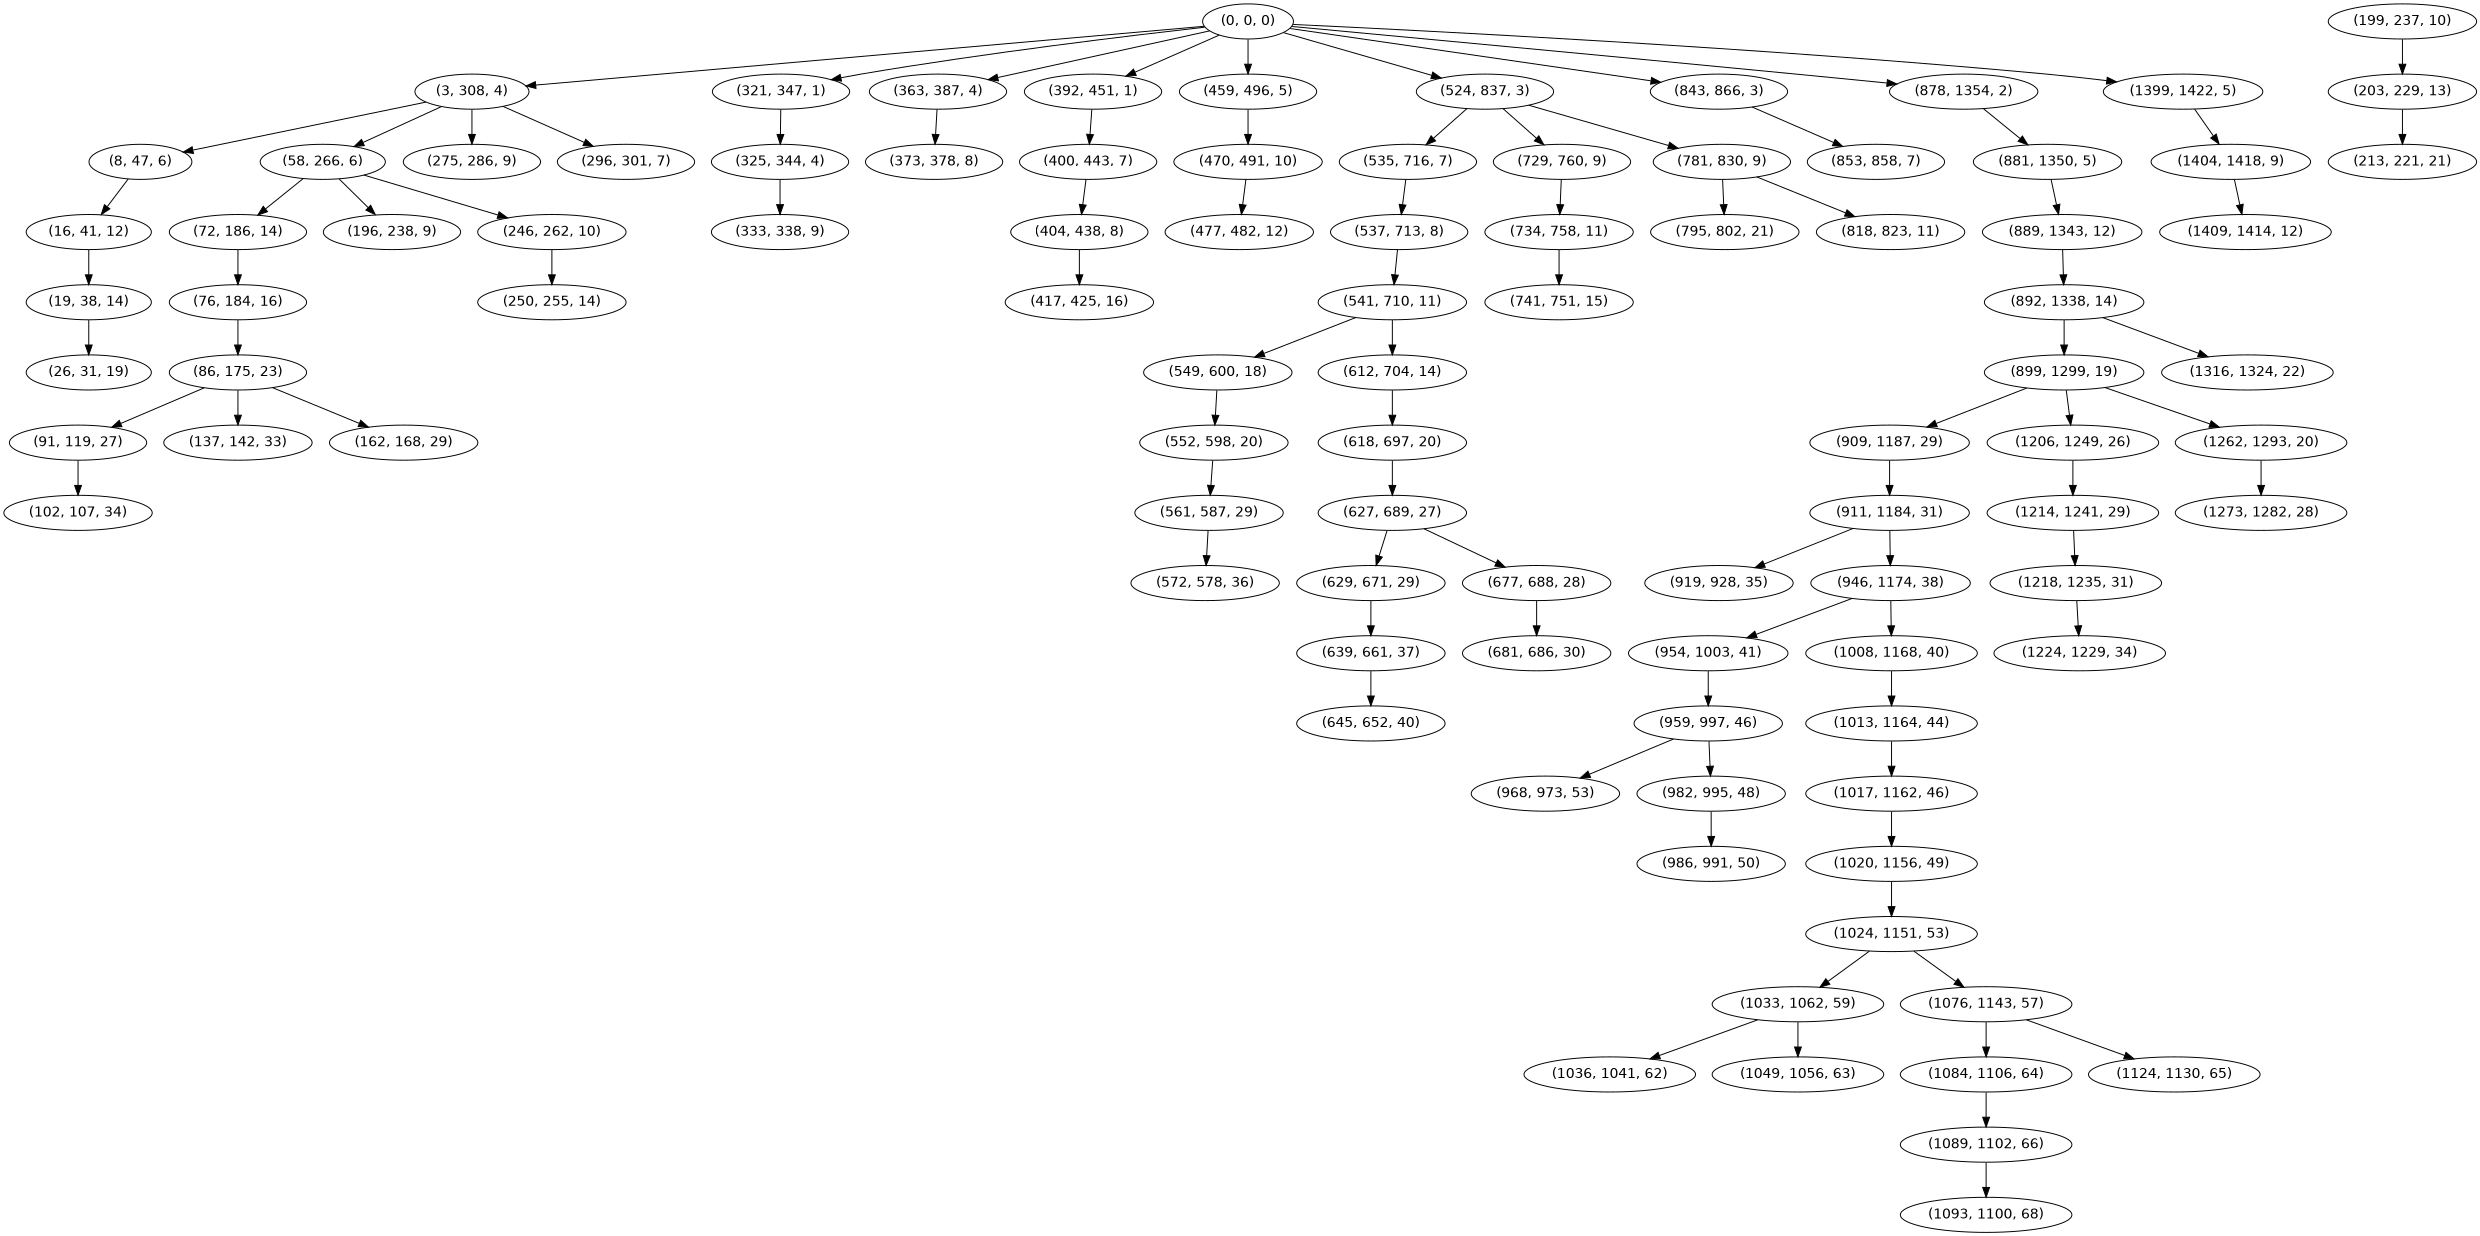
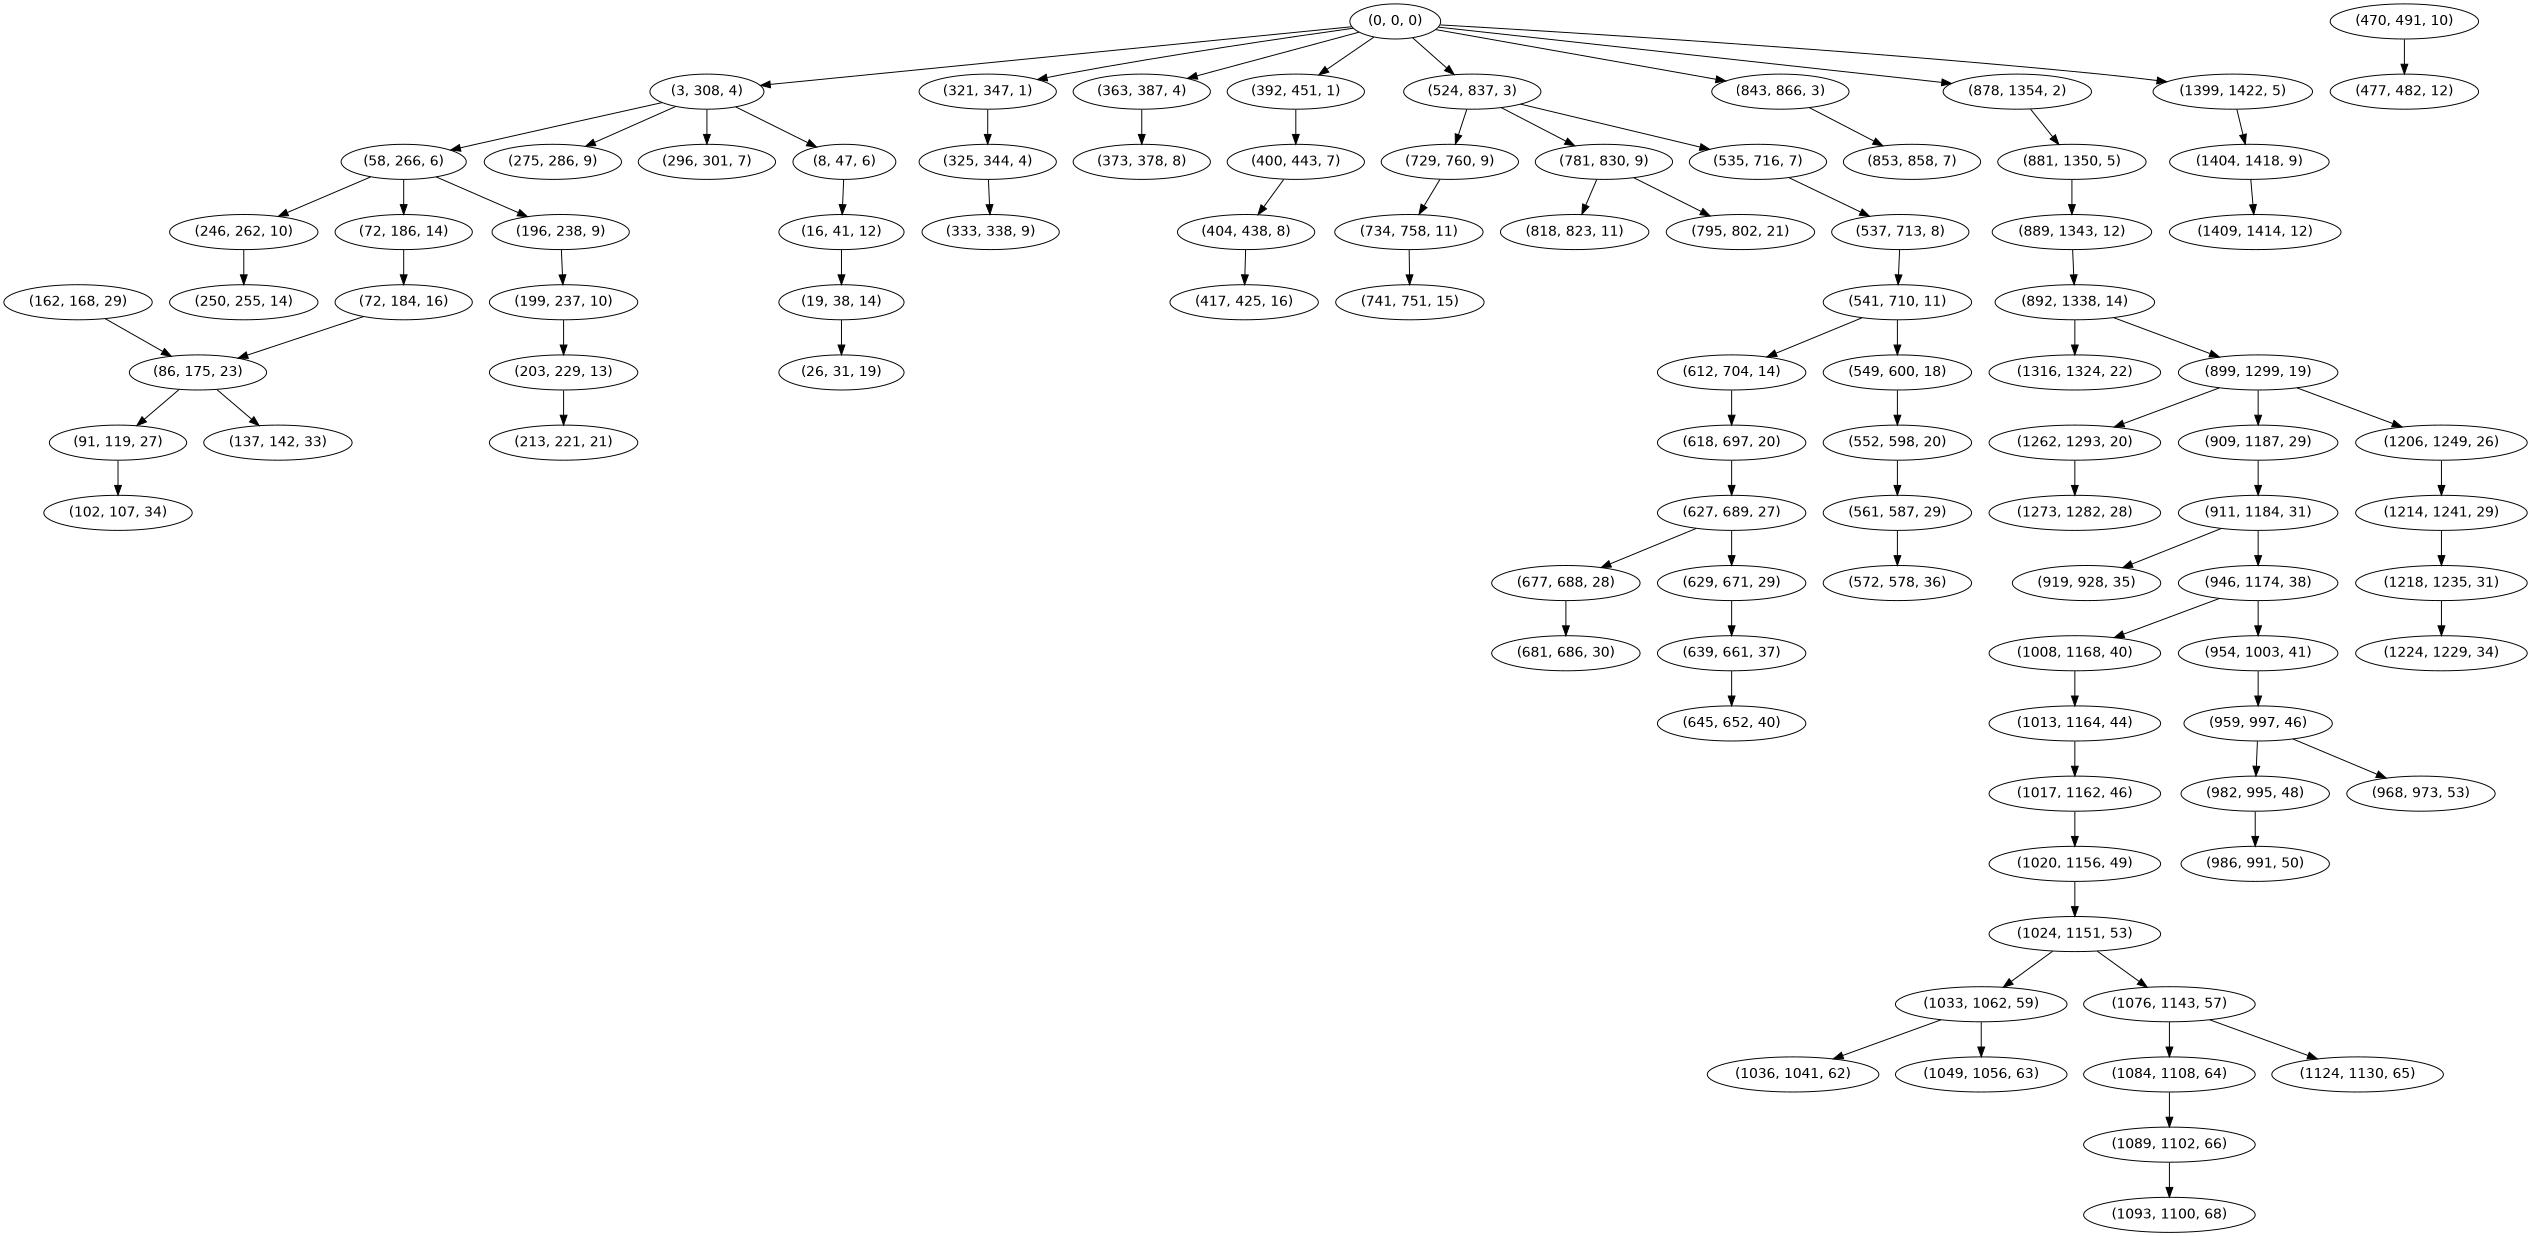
  digraph {
    fontname="DejaVu Sans"
    node [fontname="DejaVu Sans"]
    edge [fontname="DejaVu Sans"]
    n1 [label="(3, 308, 4)"]
    "(0, 0, 0)"
    "(321, 347, 1)"
    "(363, 387, 4)"
    "(392, 451, 1)"
-   "(459, 496, 5)"
    "(524, 837, 3)"
    "(843, 866, 3)"
    "(878, 1354, 2)"
    "(1399, 1422, 5)"
    "(8, 47, 6)"
    "(58, 266, 6)"
    "(275, 286, 9)"
    "(296, 301, 7)"
    "(325, 344, 4)"
    "(373, 378, 8)"
    "(400, 443, 7)"
    "(470, 491, 10)"
    "(535, 716, 7)"
    "(729, 760, 9)"
    "(781, 830, 9)"
    "(853, 858, 7)"
    "(881, 1350, 5)"
    "(1404, 1418, 9)"
    "(16, 41, 12)"
    "(72, 186, 14)"
    "(196, 238, 9)"
    "(246, 262, 10)"
    "(19, 38, 14)"
    "(26, 31, 19)"
-   "(76, 184, 16)"
+   "(76, 184, 16)" [label="(72, 184, 16)"]
    "(199, 237, 10)"
    "(250, 255, 14)"
    "(86, 175, 23)"
    "(91, 119, 27)"
    "(137, 142, 33)"
    "(162, 168, 29)"
    "(102, 107, 34)"
    "(203, 229, 13)"
    "(213, 221, 21)"
    "(333, 338, 9)"
    "(404, 438, 8)"
    "(417, 425, 16)"
    "(477, 482, 12)"
    "(537, 713, 8)"
    "(734, 758, 11)"
    "(795, 802, 21)"
    "(818, 823, 11)"
    "(541, 710, 11)"
    "(549, 600, 18)"
    "(612, 704, 14)"
    "(552, 598, 20)"
    "(618, 697, 20)"
    "(561, 587, 29)"
    "(572, 578, 36)"
    "(627, 689, 27)"
    "(629, 671, 29)"
    "(677, 688, 28)"
    "(639, 661, 37)"
    "(681, 686, 30)"
    "(645, 652, 40)"
    "(741, 751, 15)"
    "(889, 1343, 12)"
    "(892, 1338, 14)"
    "(899, 1299, 19)"
    "(1316, 1324, 22)"
    "(909, 1187, 29)"
    "(1206, 1249, 26)"
    "(1262, 1293, 20)"
    "(911, 1184, 31)"
    "(1214, 1241, 29)"
    "(1273, 1282, 28)"
    "(919, 928, 35)"
    "(946, 1174, 38)"
    "(954, 1003, 41)"
    "(1008, 1168, 40)"
    "(959, 997, 46)"
    "(1013, 1164, 44)"
    "(968, 973, 53)"
    "(982, 995, 48)"
    "(986, 991, 50)"
    "(1017, 1162, 46)"
    "(1020, 1156, 49)"
    "(1024, 1151, 53)"
    "(1033, 1062, 59)"
    "(1076, 1143, 57)"
    "(1036, 1041, 62)"
    "(1049, 1056, 63)"
-   "(1084, 1108, 64)" [label="(1084, 1106, 64)"]
+   "(1084, 1108, 64)"
    "(1124, 1130, 65)"
    "(1089, 1102, 66)"
    "(1093, 1100, 68)"
    "(1218, 1235, 31)"
    "(1224, 1229, 34)"
    "(1409, 1414, 12)"
    n1 -> "(8, 47, 6)"
    n1 -> "(58, 266, 6)"
    n1 -> "(275, 286, 9)"
    n1 -> "(296, 301, 7)"
    "(0, 0, 0)" -> n1
    "(0, 0, 0)" -> "(321, 347, 1)"
    "(0, 0, 0)" -> "(363, 387, 4)"
    "(0, 0, 0)" -> "(392, 451, 1)"
-   "(0, 0, 0)" -> "(459, 496, 5)"
    "(0, 0, 0)" -> "(524, 837, 3)"
    "(0, 0, 0)" -> "(843, 866, 3)"
    "(0, 0, 0)" -> "(878, 1354, 2)"
    "(0, 0, 0)" -> "(1399, 1422, 5)"
    "(321, 347, 1)" -> "(325, 344, 4)"
    "(363, 387, 4)" -> "(373, 378, 8)"
    "(392, 451, 1)" -> "(400, 443, 7)"
-   "(459, 496, 5)" -> "(470, 491, 10)"
    "(524, 837, 3)" -> "(535, 716, 7)"
    "(524, 837, 3)" -> "(729, 760, 9)"
    "(524, 837, 3)" -> "(781, 830, 9)"
    "(843, 866, 3)" -> "(853, 858, 7)"
    "(878, 1354, 2)" -> "(881, 1350, 5)"
    "(1399, 1422, 5)" -> "(1404, 1418, 9)"
    "(8, 47, 6)" -> "(16, 41, 12)"
    "(58, 266, 6)" -> "(72, 186, 14)"
    "(58, 266, 6)" -> "(196, 238, 9)"
    "(58, 266, 6)" -> "(246, 262, 10)"
    "(325, 344, 4)" -> "(333, 338, 9)"
    "(400, 443, 7)" -> "(404, 438, 8)"
    "(470, 491, 10)" -> "(477, 482, 12)"
    "(535, 716, 7)" -> "(537, 713, 8)"
    "(729, 760, 9)" -> "(734, 758, 11)"
    "(781, 830, 9)" -> "(795, 802, 21)"
    "(781, 830, 9)" -> "(818, 823, 11)"
    "(881, 1350, 5)" -> "(889, 1343, 12)"
    "(1404, 1418, 9)" -> "(1409, 1414, 12)"
    "(16, 41, 12)" -> "(19, 38, 14)"
    "(72, 186, 14)" -> "(76, 184, 16)"
+   "(196, 238, 9)" -> "(199, 237, 10)"
    "(246, 262, 10)" -> "(250, 255, 14)"
    "(19, 38, 14)" -> "(26, 31, 19)"
    "(76, 184, 16)" -> "(86, 175, 23)"
    "(199, 237, 10)" -> "(203, 229, 13)"
    "(86, 175, 23)" -> "(91, 119, 27)"
    "(86, 175, 23)" -> "(137, 142, 33)"
-   "(86, 175, 23)" -> "(162, 168, 29)"
+   "(162, 168, 29)" -> "(86, 175, 23)"
    "(91, 119, 27)" -> "(102, 107, 34)"
    "(203, 229, 13)" -> "(213, 221, 21)"
    "(404, 438, 8)" -> "(417, 425, 16)"
    "(537, 713, 8)" -> "(541, 710, 11)"
    "(734, 758, 11)" -> "(741, 751, 15)"
    "(541, 710, 11)" -> "(549, 600, 18)"
    "(541, 710, 11)" -> "(612, 704, 14)"
    "(549, 600, 18)" -> "(552, 598, 20)"
    "(612, 704, 14)" -> "(618, 697, 20)"
    "(552, 598, 20)" -> "(561, 587, 29)"
    "(618, 697, 20)" -> "(627, 689, 27)"
    "(561, 587, 29)" -> "(572, 578, 36)"
    "(627, 689, 27)" -> "(629, 671, 29)"
    "(627, 689, 27)" -> "(677, 688, 28)"
    "(629, 671, 29)" -> "(639, 661, 37)"
    "(677, 688, 28)" -> "(681, 686, 30)"
    "(639, 661, 37)" -> "(645, 652, 40)"
    "(889, 1343, 12)" -> "(892, 1338, 14)"
    "(892, 1338, 14)" -> "(899, 1299, 19)"
    "(892, 1338, 14)" -> "(1316, 1324, 22)"
    "(899, 1299, 19)" -> "(909, 1187, 29)"
    "(899, 1299, 19)" -> "(1206, 1249, 26)"
    "(899, 1299, 19)" -> "(1262, 1293, 20)"
    "(909, 1187, 29)" -> "(911, 1184, 31)"
    "(1206, 1249, 26)" -> "(1214, 1241, 29)"
    "(1262, 1293, 20)" -> "(1273, 1282, 28)"
    "(911, 1184, 31)" -> "(919, 928, 35)"
    "(911, 1184, 31)" -> "(946, 1174, 38)"
    "(1214, 1241, 29)" -> "(1218, 1235, 31)"
    "(946, 1174, 38)" -> "(954, 1003, 41)"
    "(946, 1174, 38)" -> "(1008, 1168, 40)"
    "(954, 1003, 41)" -> "(959, 997, 46)"
    "(1008, 1168, 40)" -> "(1013, 1164, 44)"
    "(959, 997, 46)" -> "(968, 973, 53)"
    "(959, 997, 46)" -> "(982, 995, 48)"
    "(1013, 1164, 44)" -> "(1017, 1162, 46)"
    "(982, 995, 48)" -> "(986, 991, 50)"
    "(1017, 1162, 46)" -> "(1020, 1156, 49)"
    "(1020, 1156, 49)" -> "(1024, 1151, 53)"
    "(1024, 1151, 53)" -> "(1033, 1062, 59)"
    "(1024, 1151, 53)" -> "(1076, 1143, 57)"
    "(1033, 1062, 59)" -> "(1036, 1041, 62)"
    "(1033, 1062, 59)" -> "(1049, 1056, 63)"
    "(1076, 1143, 57)" -> "(1084, 1108, 64)"
    "(1076, 1143, 57)" -> "(1124, 1130, 65)"
    "(1084, 1108, 64)" -> "(1089, 1102, 66)"
    "(1089, 1102, 66)" -> "(1093, 1100, 68)"
    "(1218, 1235, 31)" -> "(1224, 1229, 34)"
  }
